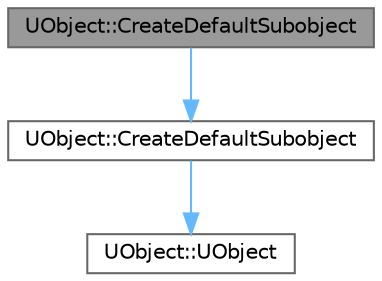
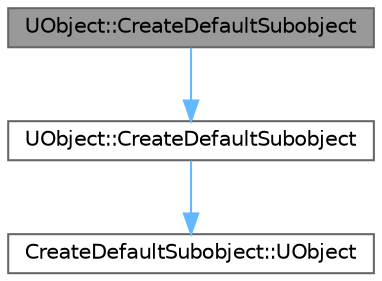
  digraph {
    rankdir=TB
    node [color=grey40 fillcolor=white fontname=Helvetica fontsize=10 shape=box style=filled]
    edge [color=steelblue1 fontname=Helvetica fontsize=10 labelfontname=Helvetica labelfontsize=10 style=solid]
    n1 [color=gray40 fillcolor=grey60 fontcolor=black height=0.2 label="UObject::CreateDefaultSubobject" width=0.4]
    n2 [height=0.2 label="UObject::CreateDefaultSubobject" width=0.4]
-   n3 [height=0.2 label="UObject::UObject" width=0.4]
+   n3 [height=0.2 label="CreateDefaultSubobject::UObject" width=0.4]
    n1 -> n2
    n2 -> n3
  }
